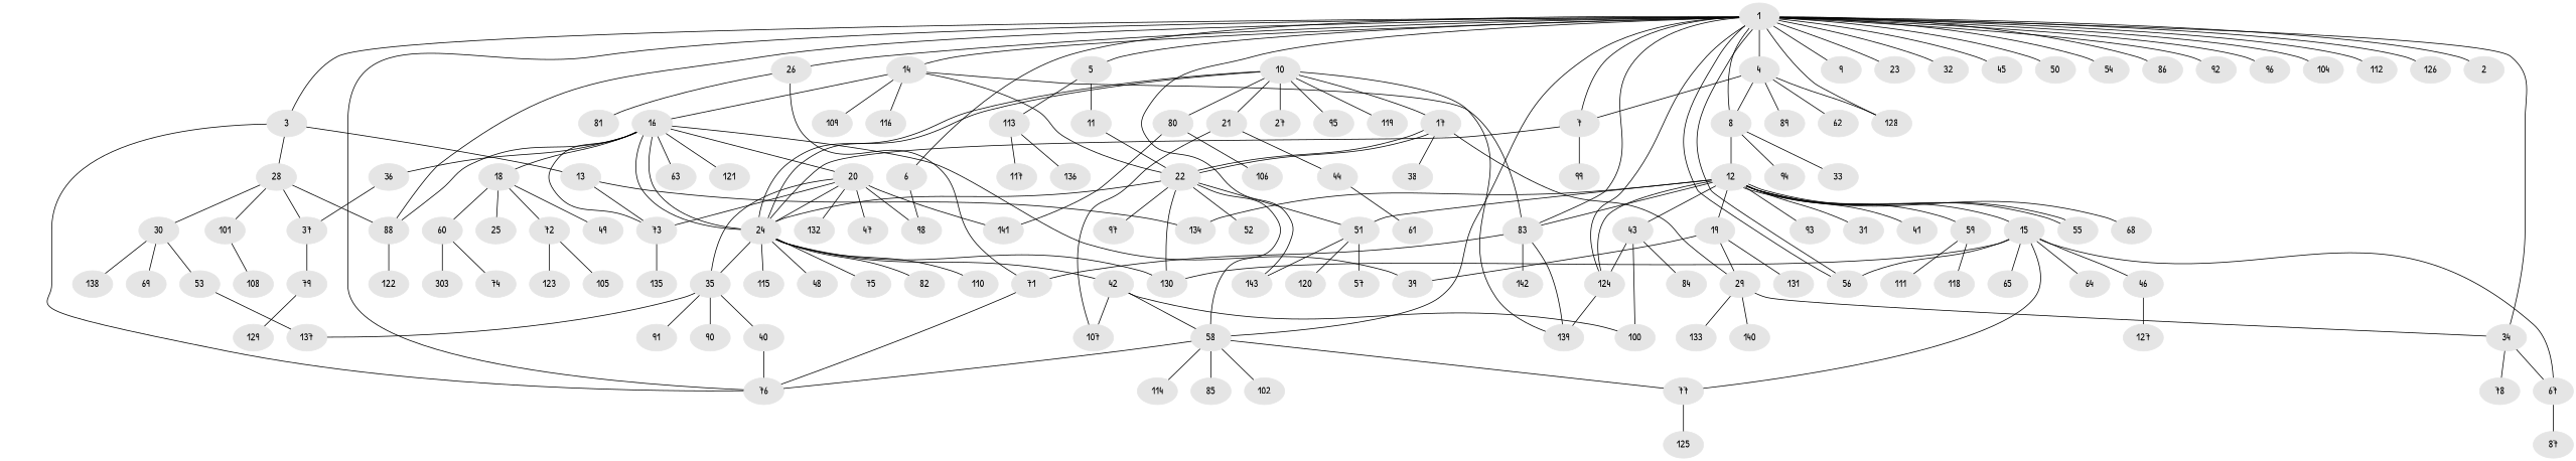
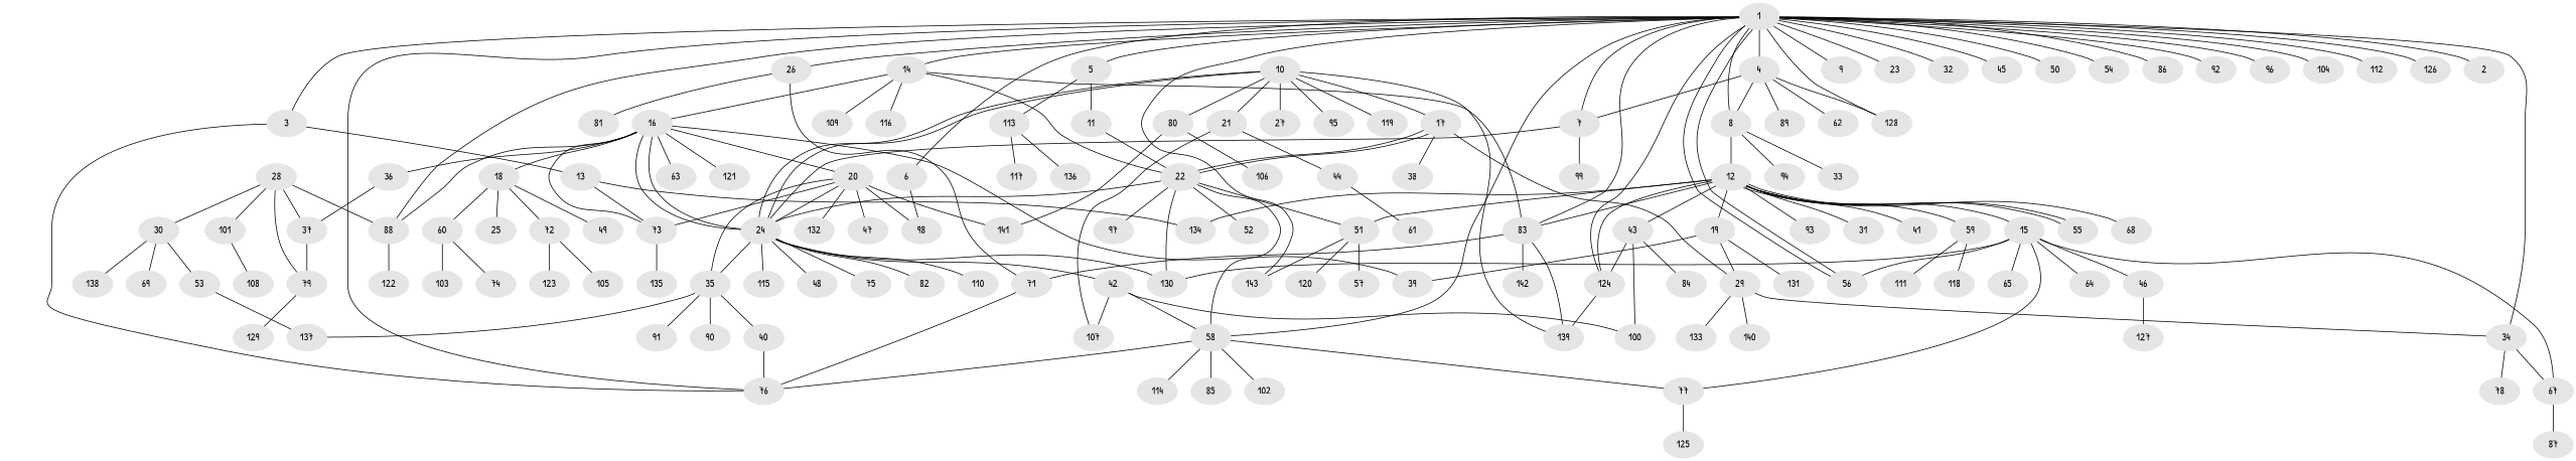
  graph {
    fontname="Patrick Hand"
    node [color=gray90 fontname="Patrick Hand" style=filled]
    edge [fontname="Patrick Hand"]
    1
    2
    3
    4
    5
    6
    7
    8
    9
    14
    23
    26
    32
    34
    45
    50
    54
    56
    58
    76
    83
    86
    88
    92
    96
    104
    112
    124
    126
    128
    143
    13
    28
    62
    89
    11
    113
    98
    24
    99
    12
    33
    94
    10
    17
    21
    27
    80
    95
    119
    139
    22
    16
    109
    116
    71
    81
    67
    78
    77
    85
    102
    114
    142
    122
    134
    73
    30
    37
    101
    117
    136
    130
    35
    42
    48
    75
    82
    110
    115
    15
    19
    31
    41
    43
    51
    55
    59
    68
    93
    29
    38
    44
    107
    141
    106
    52
    97
    46
    64
    65
    39
    131
    100
    84
    57
    120
    111
    118
    135
    18
    20
    36
    63
    121
    127
    87
    125
    25
    49
    60
    72
    47
    132
    133
    140
    74
-   103 [label=303]
+   103
    105
    123
    40
    90
    91
    137
    61
    53
    69
    138
    79
    108
    129
    1 -- 2
    1 -- 3
    1 -- 4
    1 -- 5
    1 -- 6
    1 -- 7
    1 -- 8
    1 -- 9
    1 -- 14
    1 -- 23
    1 -- 26
    1 -- 32
    1 -- 34
    1 -- 45
    1 -- 50
    1 -- 54
    1 -- 56
    1 -- 56
    1 -- 58
    1 -- 76
    1 -- 83
    1 -- 86
    1 -- 88
    1 -- 92
    1 -- 96
    1 -- 104
    1 -- 112
    1 -- 124
    1 -- 126
    1 -- 128
    1 -- 143
    3 -- 76
    3 -- 13
-   3 -- 28
+   79 -- 28
    4 -- 7
    4 -- 8
    4 -- 128
    4 -- 62
    4 -- 89
    5 -- 11
    5 -- 113
    6 -- 98
    7 -- 24
    7 -- 99
    8 -- 12
    8 -- 33
    8 -- 94
    14 -- 83
    14 -- 22
    14 -- 16
    14 -- 109
    14 -- 116
    26 -- 71
    26 -- 81
    34 -- 67
    34 -- 78
    58 -- 76
    58 -- 77
    58 -- 85
    58 -- 102
    58 -- 114
    83 -- 139
    83 -- 71
    83 -- 142
    88 -- 122
    124 -- 139
    13 -- 134
    13 -- 73
    28 -- 88
    28 -- 30
    28 -- 37
    28 -- 101
    11 -- 22
    113 -- 117
    113 -- 136
    24 -- 130
    24 -- 35
    24 -- 42
    24 -- 48
    24 -- 75
    24 -- 82
    24 -- 110
    24 -- 115
    12 -- 83
    12 -- 124
    12 -- 134
    12 -- 15
    12 -- 19
    12 -- 31
    12 -- 41
    12 -- 43
    12 -- 51
    12 -- 55
    12 -- 55
    12 -- 59
    12 -- 68
    12 -- 93
    10 -- 24
    10 -- 24
    10 -- 17
    10 -- 21
    10 -- 27
    10 -- 80
    10 -- 95
    10 -- 119
    10 -- 139
    17 -- 22
    17 -- 22
    17 -- 29
    17 -- 38
    21 -- 44
    21 -- 107
    80 -- 141
    80 -- 106
    22 -- 58
    22 -- 24
    22 -- 130
    22 -- 51
    22 -- 52
    22 -- 97
    16 -- 88
    16 -- 24
    16 -- 24
    16 -- 73
    16 -- 39
    16 -- 18
    16 -- 20
    16 -- 36
    16 -- 63
    16 -- 121
    71 -- 76
    67 -- 87
    77 -- 125
    73 -- 135
    30 -- 53
    30 -- 69
    30 -- 138
    37 -- 79
    101 -- 108
    35 -- 40
    35 -- 90
    35 -- 91
    35 -- 137
    42 -- 58
    42 -- 107
    42 -- 100
    15 -- 56
    15 -- 67
    15 -- 77
    15 -- 130
    15 -- 46
    15 -- 64
    15 -- 65
    19 -- 29
    19 -- 39
    19 -- 131
    43 -- 124
    43 -- 100
    43 -- 84
    51 -- 143
    51 -- 57
    51 -- 120
    59 -- 111
    59 -- 118
    29 -- 34
    29 -- 133
    29 -- 140
    44 -- 61
    46 -- 127
    18 -- 25
    18 -- 49
    18 -- 60
    18 -- 72
    20 -- 98
    20 -- 24
    20 -- 73
    20 -- 35
    20 -- 141
    20 -- 47
    20 -- 132
    36 -- 37
    60 -- 74
    60 -- 103
    72 -- 105
    72 -- 123
    40 -- 76
    53 -- 137
    79 -- 129
  }
